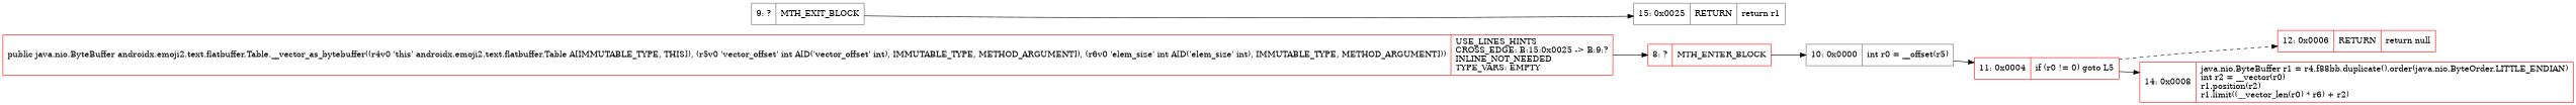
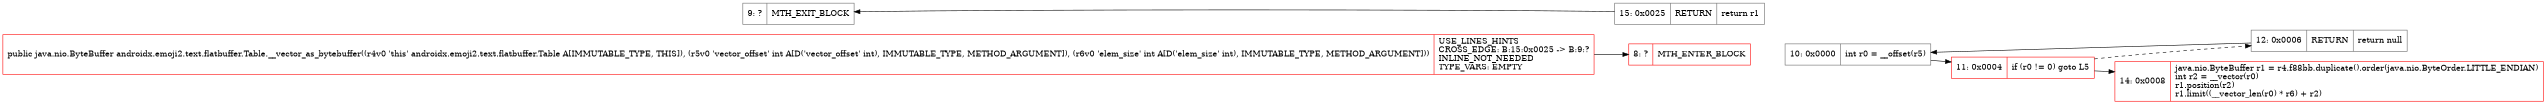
  digraph {
    rankdir=LR
    node [color=red shape=record]
    n1 [label="{8\:\ ?|MTH_ENTER_BLOCK\l}"]
    n2 [color=gray40 label="{10\:\ 0x0000|int r0 = __offset(r5)\l}"]
    n3 [label="{11\:\ 0x0004|if (r0 != 0) goto L5\l}"]
-   n4 [label="{12\:\ 0x0006|RETURN\l|return null\l}"]
+   n4 [color=gray40 label="{12\:\ 0x0006|RETURN\l|return null\l}"]
    n5 [label="{14\:\ 0x0008|java.nio.ByteBuffer r1 = r4.f88bb.duplicate().order(java.nio.ByteOrder.LITTLE_ENDIAN)\lint r2 = __vector(r0)\lr1.position(r2)\lr1.limit((__vector_len(r0) * r6) + r2)\l}"]
    n6 [color=gray40 label="{9\:\ ?|MTH_EXIT_BLOCK\l}"]
    n7 [color=gray40 label="{15\:\ 0x0025|RETURN\l|return r1\l}"]
    n8 [label="{public java.nio.ByteBuffer androidx.emoji2.text.flatbuffer.Table.__vector_as_bytebuffer((r4v0 'this' androidx.emoji2.text.flatbuffer.Table A[IMMUTABLE_TYPE, THIS]), (r5v0 'vector_offset' int A[D('vector_offset' int), IMMUTABLE_TYPE, METHOD_ARGUMENT]), (r6v0 'elem_size' int A[D('elem_size' int), IMMUTABLE_TYPE, METHOD_ARGUMENT]))  | USE_LINES_HINTS\lCROSS_EDGE: B:15:0x0025 \-\> B:9:?\lINLINE_NOT_NEEDED\lTYPE_VARS: EMPTY\l}"]
-   n1 -> n2
+   n4 -> n2
    n2 -> n3
    n3 -> n4 [style=dashed]
    n3 -> n5
-   n6 -> n7
+   n7 -> n6
    n8 -> n1
  }
